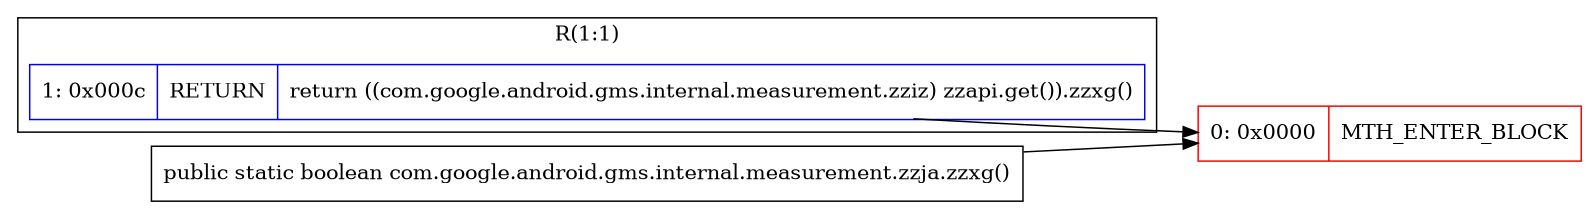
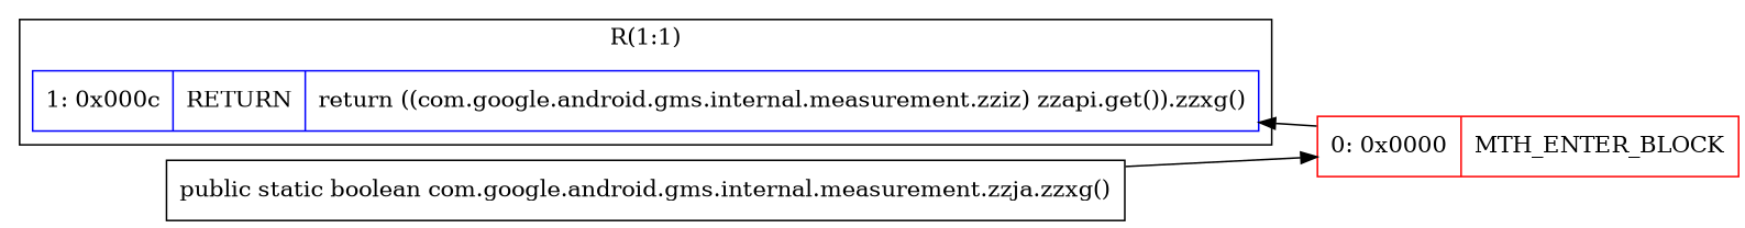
  digraph {
    rankdir=LR
    node [shape=record]
    n1 [color=blue label="{1\:\ 0x000c|RETURN\l|return ((com.google.android.gms.internal.measurement.zziz) zzapi.get()).zzxg()\l}"]
    n2 [color=red label="{0\:\ 0x0000|MTH_ENTER_BLOCK\l}"]
    n3 [label="{public static boolean com.google.android.gms.internal.measurement.zzja.zzxg() }"]
    subgraph cluster_1 {
      label="R(1:1)"
      n1
    }
-   n1 -> n2
+   n2 -> n1
    n3 -> n2
  }
